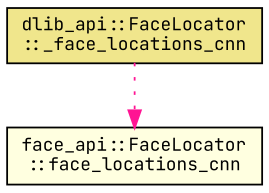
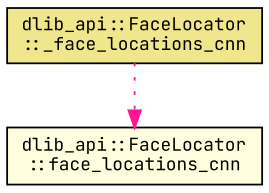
  digraph {
    rankdir=TB
    fontname="JetBrains Mono"
    node [color=black fontname="JetBrains Mono" fontsize=10 shape=record style=filled]
    n1 [fillcolor=khaki fontcolor=black height=0.2 label="dlib_api::FaceLocator\l::_face_locations_cnn" width=0.4]
-   n2 [fillcolor=lightyellow height=0.2 label="face_api::FaceLocator\l::face_locations_cnn" width=0.4]
+   n2 [fillcolor=lightyellow height=0.2 label="dlib_api::FaceLocator\l::face_locations_cnn" width=0.4]
    n1 -> n2 [color=deeppink fontname="JetBrains Mono" fontsize=10 labelfontname=Helvetica labelfontsize=10 style=dotted]
  }
